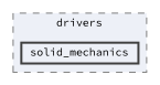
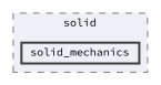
  digraph {
    compound=true
    fontname="Source Code Pro"
    n1 [color=grey25 fillcolor="#edf0f7" fontname="Source Code Pro" fontsize=10 height=0.2 label=solid_mechanics shape=box style="filled,bold" width=0.4]
    subgraph cluster_1 {
      bgcolor="#edf0f7"
      fontsize=10
-     label=drivers
+     label=solid
      pencolor=grey50
      style="filled,dashed"
      n1
    }
  }
